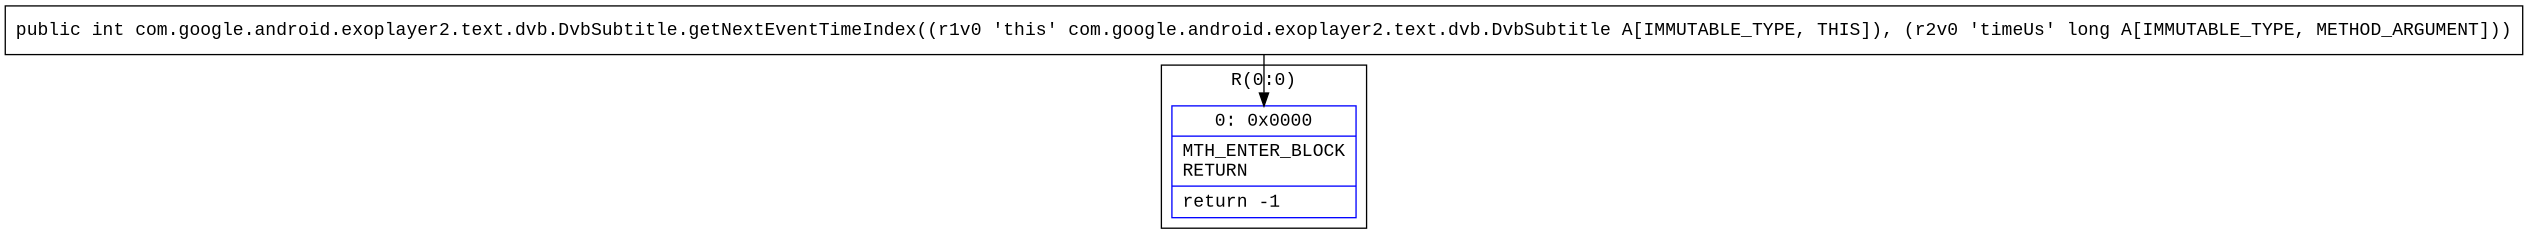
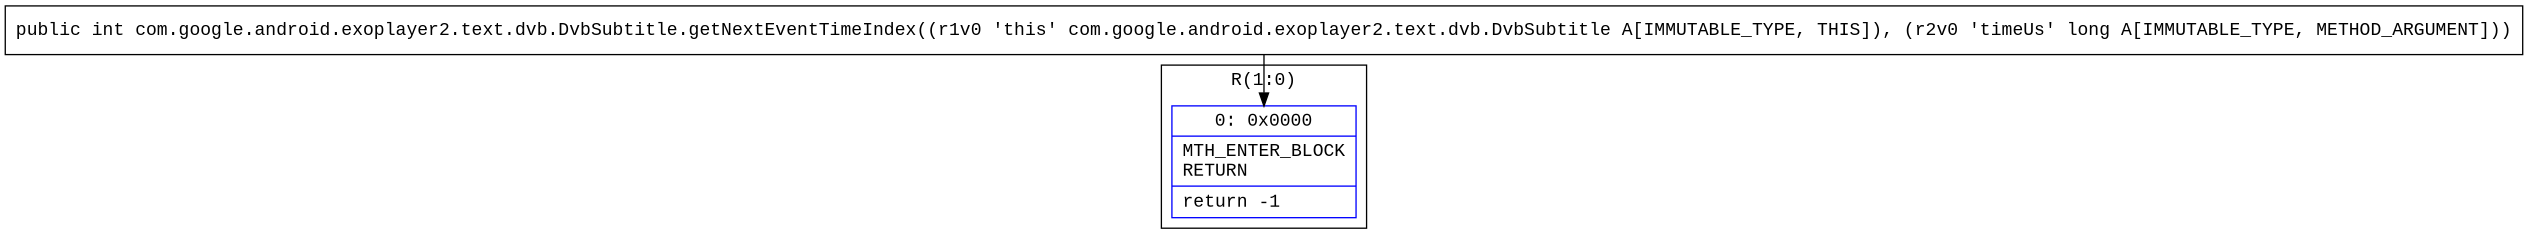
  digraph {
    fontname="Liberation Mono"
    node [shape=record fontname="Liberation Mono"]
    n1 [color=blue label="{0\:\ 0x0000|MTH_ENTER_BLOCK\lRETURN\l|return \-1\l}"]
    n2 [label="{public int com.google.android.exoplayer2.text.dvb.DvbSubtitle.getNextEventTimeIndex((r1v0 'this' com.google.android.exoplayer2.text.dvb.DvbSubtitle A[IMMUTABLE_TYPE, THIS]), (r2v0 'timeUs' long A[IMMUTABLE_TYPE, METHOD_ARGUMENT])) }"]
    subgraph cluster_1 {
-     label="R(0:0)"
+     label="R(1:0)"
      n1
    }
    n2 -> n1 [fontname="Liberation Mono"]
  }
